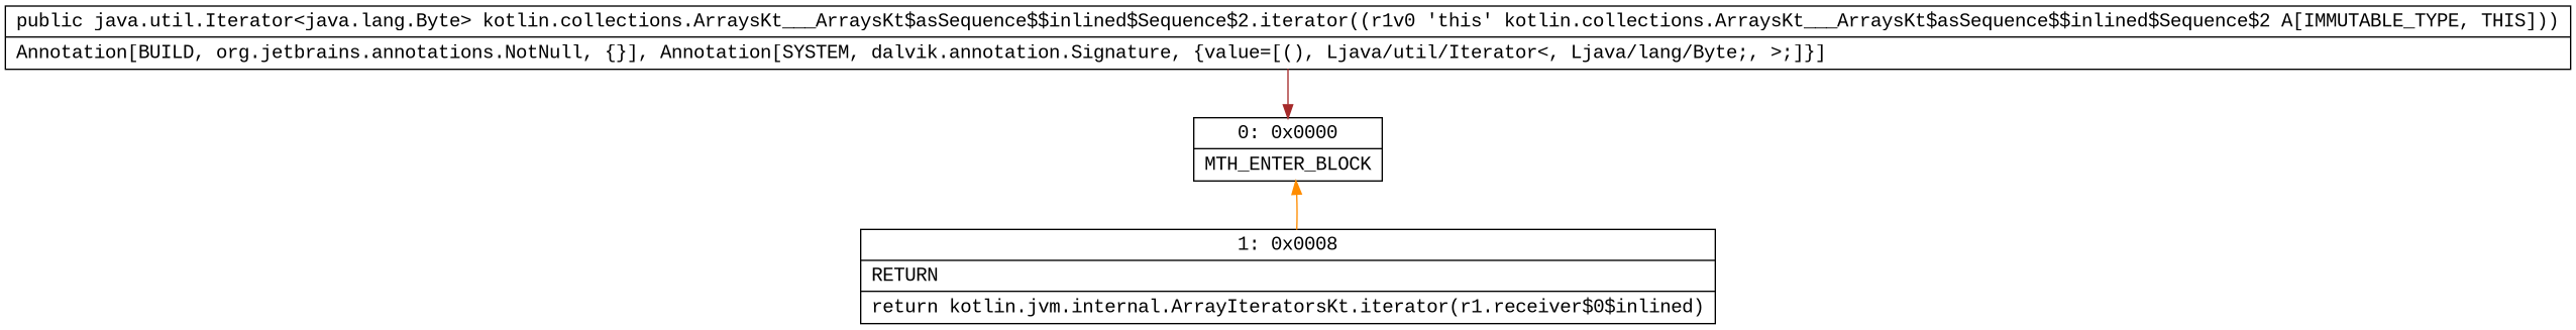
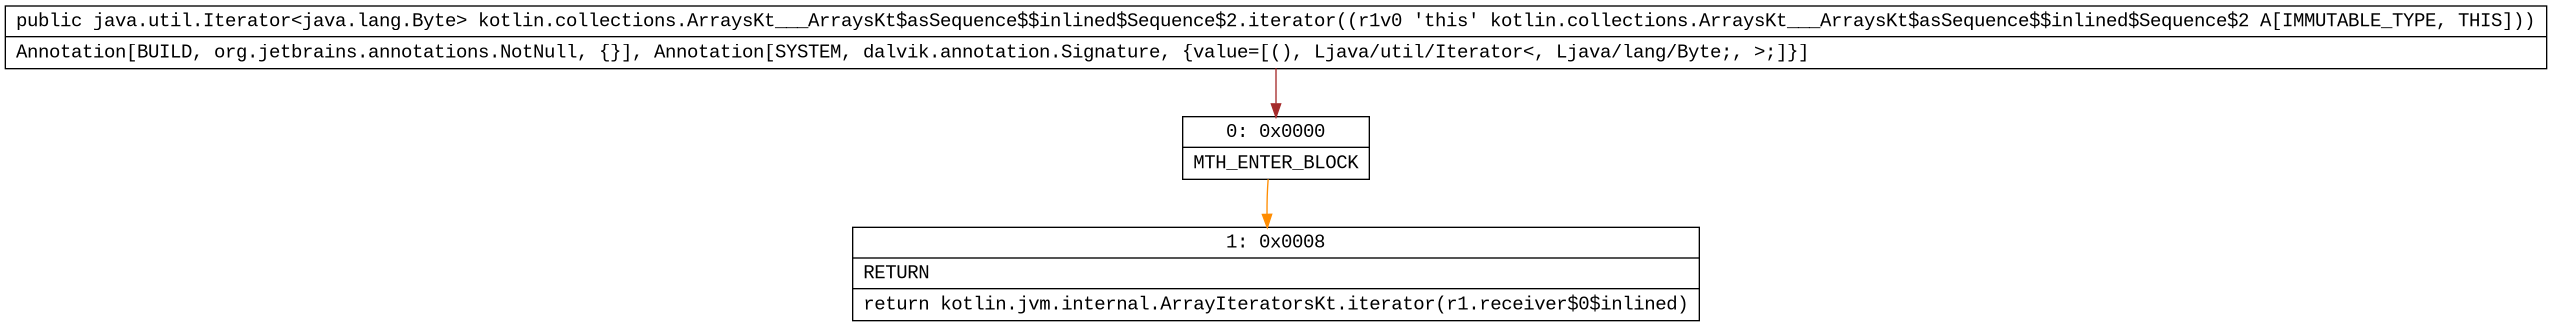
  digraph {
    fontname="Liberation Mono"
    node [shape=record fontname="Liberation Mono"]
    edge [fontname="Liberation Mono"]
    n1 [label="{0\:\ 0x0000|MTH_ENTER_BLOCK\l}"]
    n2 [label="{1\:\ 0x0008|RETURN\l|return kotlin.jvm.internal.ArrayIteratorsKt.iterator(r1.receiver$0$inlined)\l}"]
    n3 [label="{public java.util.Iterator\<java.lang.Byte\> kotlin.collections.ArraysKt___ArraysKt$asSequence$$inlined$Sequence$2.iterator((r1v0 'this' kotlin.collections.ArraysKt___ArraysKt$asSequence$$inlined$Sequence$2 A[IMMUTABLE_TYPE, THIS]))  | Annotation[BUILD, org.jetbrains.annotations.NotNull, \{\}], Annotation[SYSTEM, dalvik.annotation.Signature, \{value=[(), Ljava\/util\/Iterator\<, Ljava\/lang\/Byte;, \>;]\}]\l}"]
-   n2 -> n1 [color=darkorange]
+   n1 -> n2 [color=darkorange]
    n3 -> n1 [color=brown]
  }
